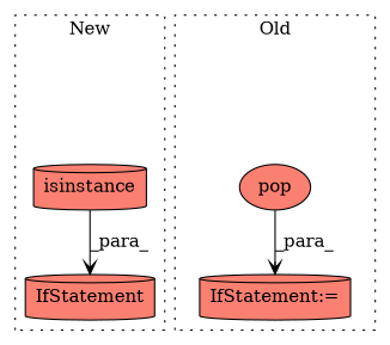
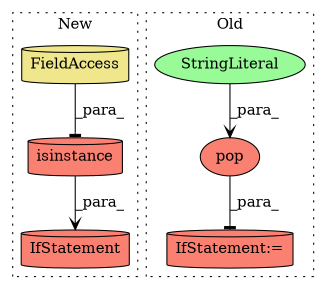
  digraph {
    node [a=32 fillcolor=salmon shape=cylinder style=filled]
    edge [arrowhead=vee]
    n1 [l="11,1" label=isinstance s="448,476"]
    n2 [a=25 l="4,2" label=IfStatement s="444,505"]
+   n3 [a=22 fillcolor=khaki l=4 label=FieldAccess s=472]
    n4 [l="4,1" label=pop s="347,354" shape=ellipse]
+   n5 [a=45 fillcolor=palegreen l=3 label=StringLiteral s=351 shape=ellipse]
    n6 [a=7 l=1 label="IfStatement:=" s=340]
    subgraph cluster_1 {
      label=New
      style=dotted
      n1
      n2
+     n3
    }
    subgraph cluster_2 {
      label=Old
      style=dotted
      n4
+     n5
      n6
    }
    n1 -> n2 [label=_para_]
-   n4 -> n6 [label=_para_]
+   n3 -> n1 [arrowhead=tee label=_para_]
+   n4 -> n6 [arrowhead=tee label=_para_]
+   n5 -> n4 [label=_para_]
  }
